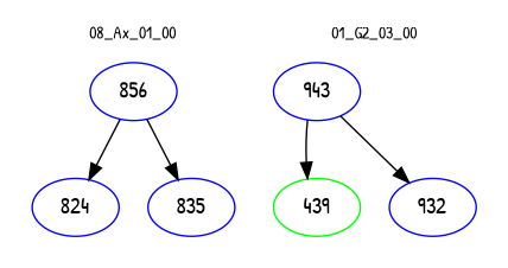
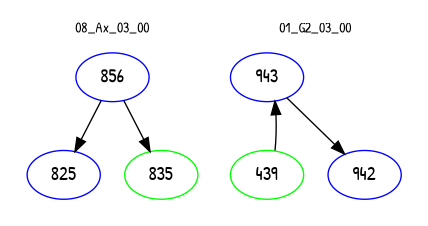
  digraph {
    fontname="Patrick Hand"
    node [color=blue fontname="Patrick Hand"]
    edge [color=black fontname="Patrick Hand"]
    n1 [label=856]
-   n2 [label=824]
-   n3 [label=835]
+   n2 [label=825]
+   n3 [color=green label=835]
    n4 [label=943]
    n5 [color=green label=439]
-   n6 [label=932]
+   n6 [label=942]
    subgraph cluster_1 {
      color=white
      fontsize=10
-     label="08_Ax_01_00"
+     label="08_Ax_03_00"
      n1
      n2
      n3
    }
    subgraph cluster_2 {
      color=white
      fontsize=10
      label="01_G2_03_00"
      n4
      n5
      n6
    }
    n1 -> n2
    n1 -> n3
-   n4 -> n5
+   n5 -> n4
    n4 -> n6
  }
